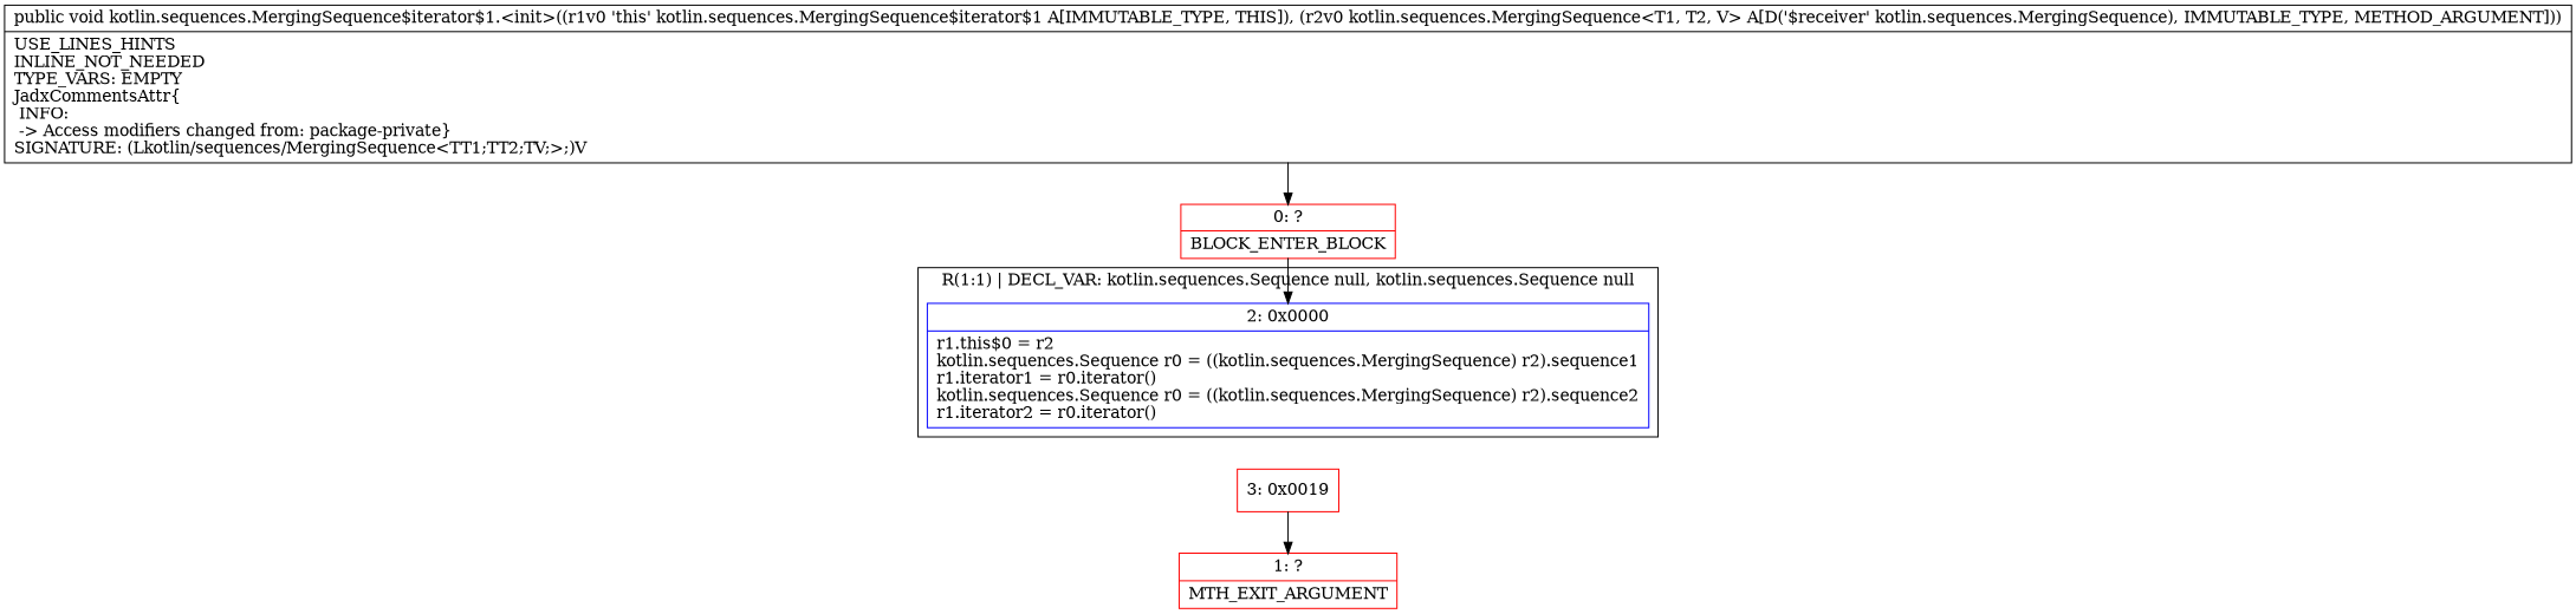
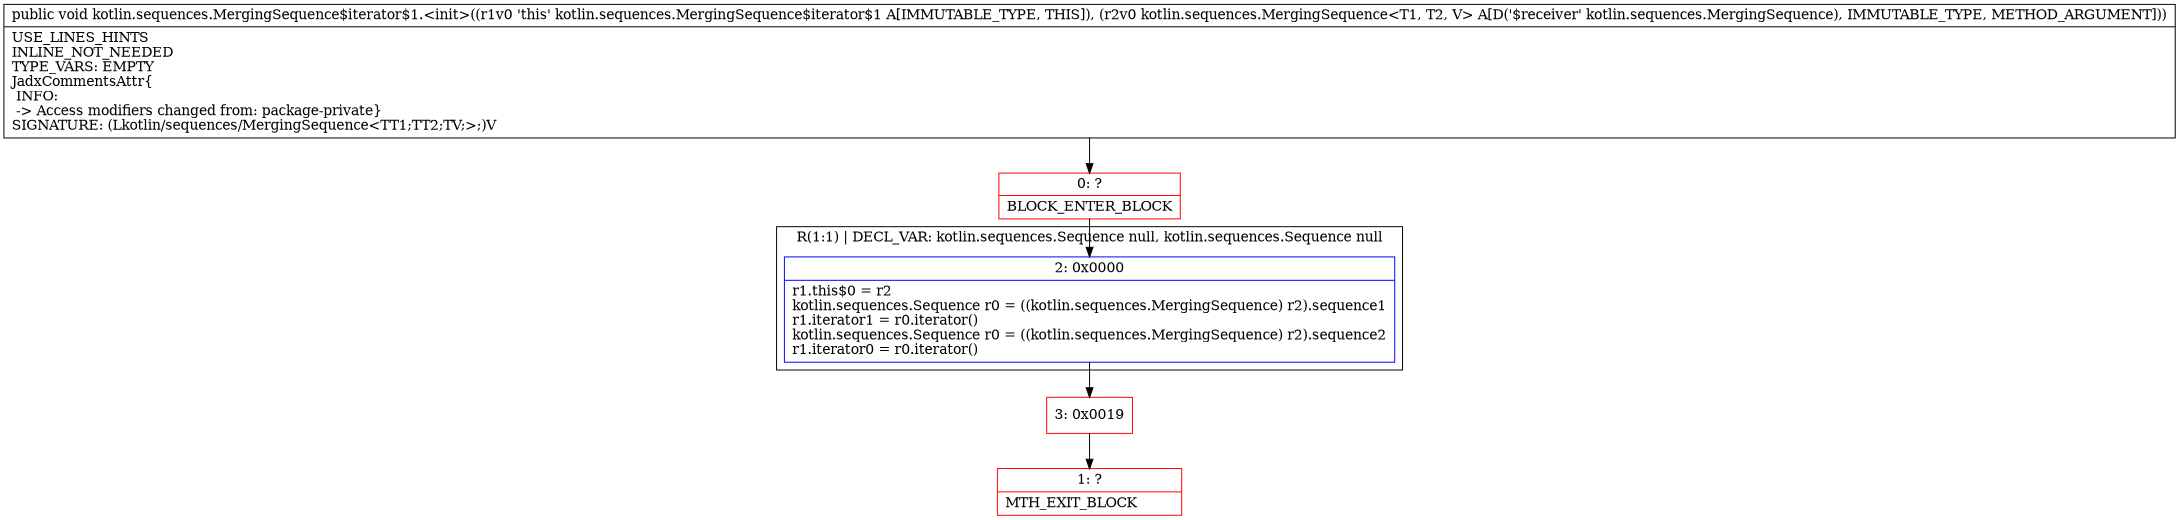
  digraph {
    node [color=red shape=record]
-   n1 [color=blue label="{2\:\ 0x0000|r1.this$0 = r2\lkotlin.sequences.Sequence r0 = ((kotlin.sequences.MergingSequence) r2).sequence1\lr1.iterator1 = r0.iterator()\lkotlin.sequences.Sequence r0 = ((kotlin.sequences.MergingSequence) r2).sequence2\lr1.iterator2 = r0.iterator()\l}"]
+   n1 [color=blue label="{2\:\ 0x0000|r1.this$0 = r2\lkotlin.sequences.Sequence r0 = ((kotlin.sequences.MergingSequence) r2).sequence1\lr1.iterator1 = r0.iterator()\lkotlin.sequences.Sequence r0 = ((kotlin.sequences.MergingSequence) r2).sequence2\lr1.iterator0 = r0.iterator()\l}"]
    n2 [label="{3\:\ 0x0019}"]
-   n3 [label="{1\:\ ?|MTH_EXIT_ARGUMENT\l}"]
+   n3 [label="{1\:\ ?|MTH_EXIT_BLOCK\l}"]
    n4 [label="{0\:\ ?|BLOCK_ENTER_BLOCK\l}"]
    n5 [label="{public void kotlin.sequences.MergingSequence$iterator$1.\<init\>((r1v0 'this' kotlin.sequences.MergingSequence$iterator$1 A[IMMUTABLE_TYPE, THIS]), (r2v0 kotlin.sequences.MergingSequence\<T1, T2, V\> A[D('$receiver' kotlin.sequences.MergingSequence), IMMUTABLE_TYPE, METHOD_ARGUMENT]))  | USE_LINES_HINTS\lINLINE_NOT_NEEDED\lTYPE_VARS: EMPTY\lJadxCommentsAttr\{\l INFO: \l \-\> Access modifiers changed from: package\-private\}\lSIGNATURE: (Lkotlin\/sequences\/MergingSequence\<TT1;TT2;TV;\>;)V\l}" color=""]
    subgraph cluster_1 {
      label="R(1:1) | DECL_VAR: kotlin.sequences.Sequence null, kotlin.sequences.Sequence null\l"
      n1
    }
+   n1 -> n2
    n2 -> n3
    n4 -> n1
    n5 -> n4
  }
